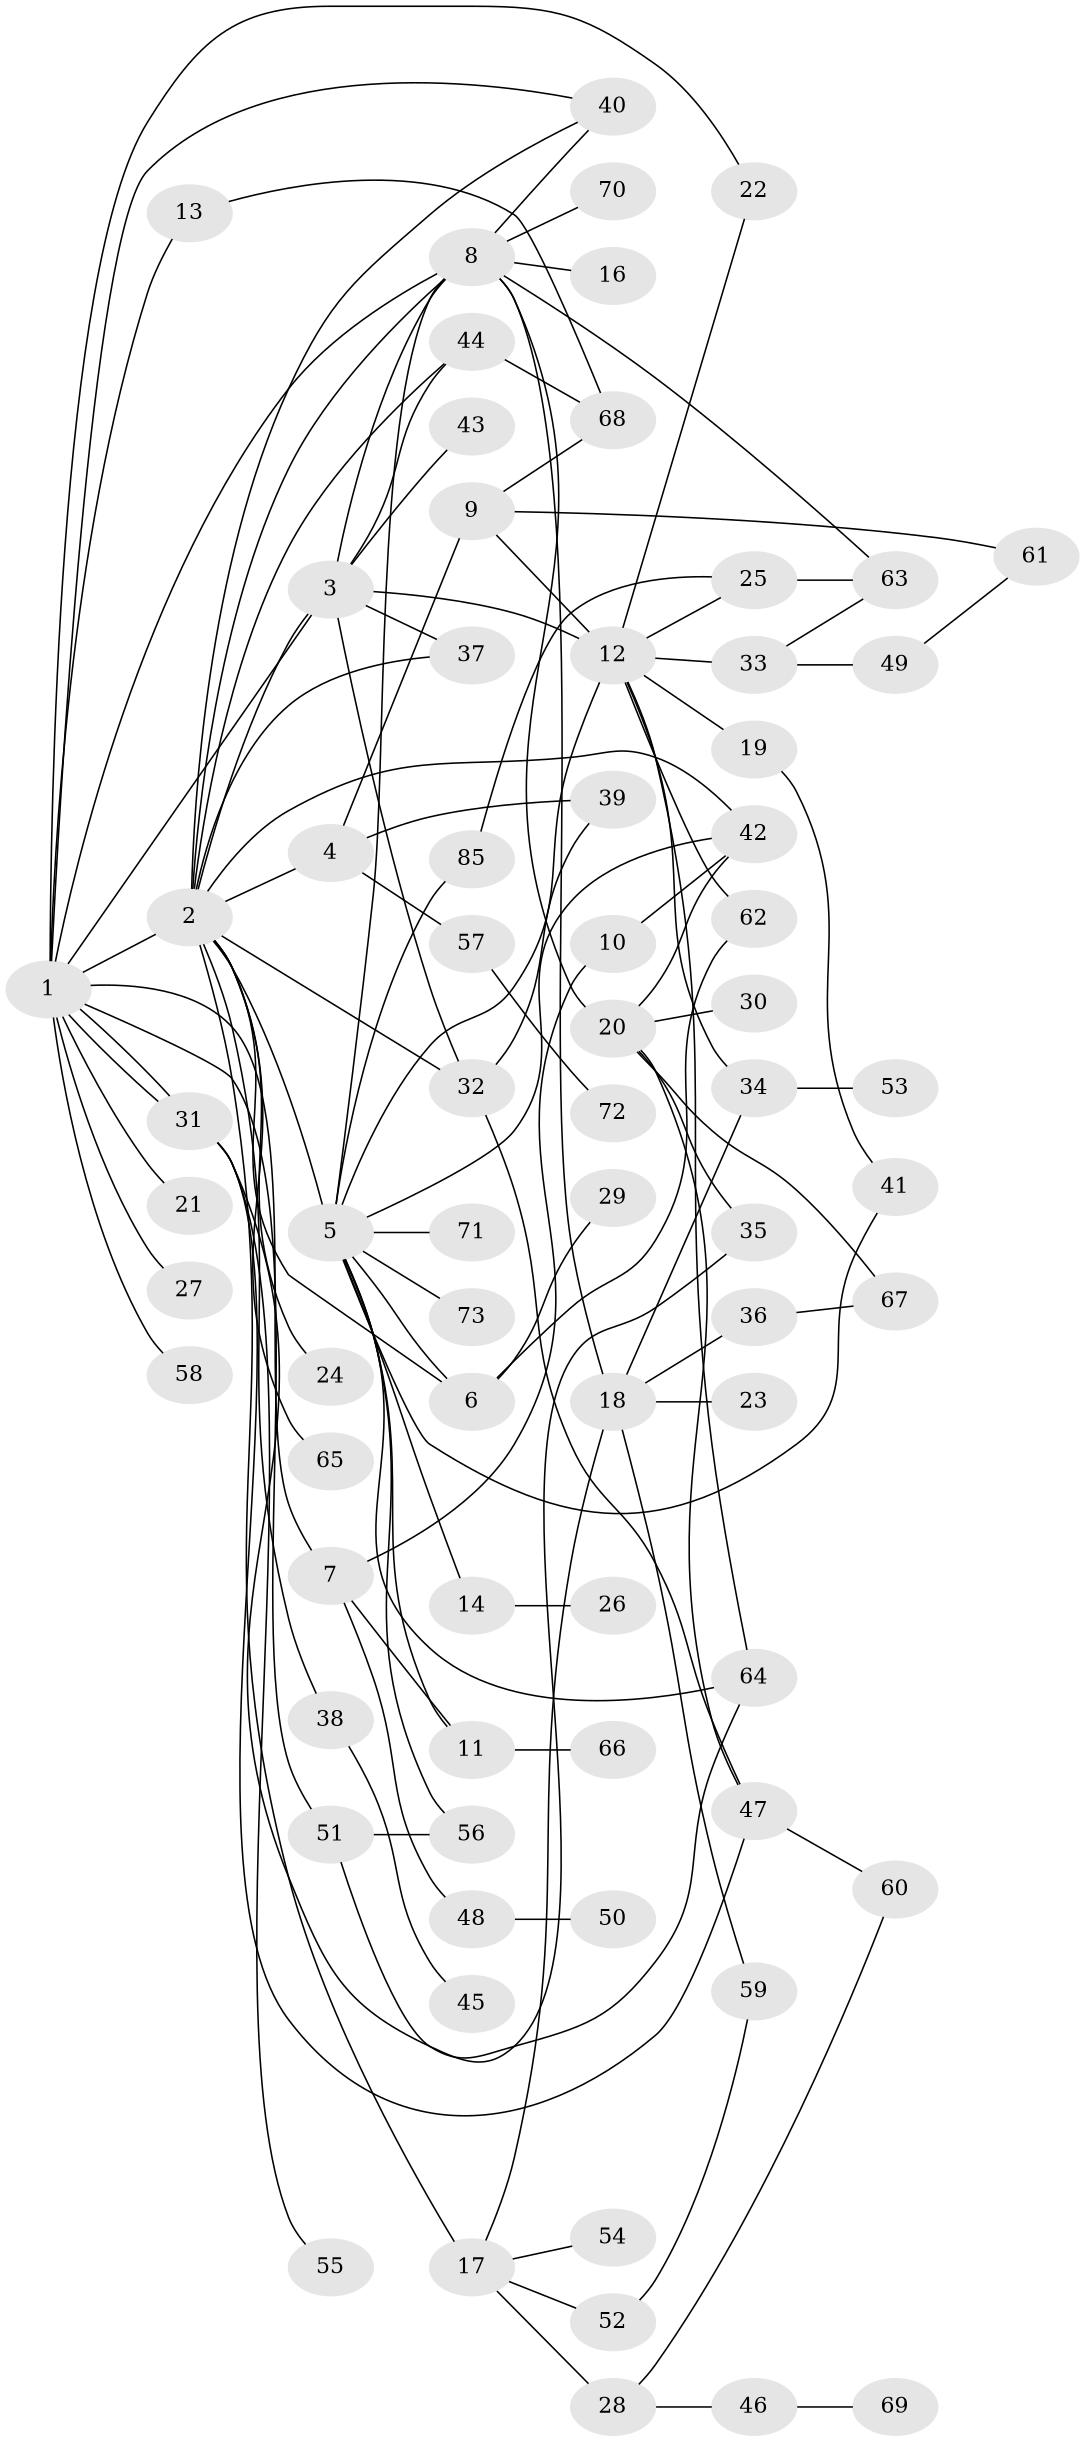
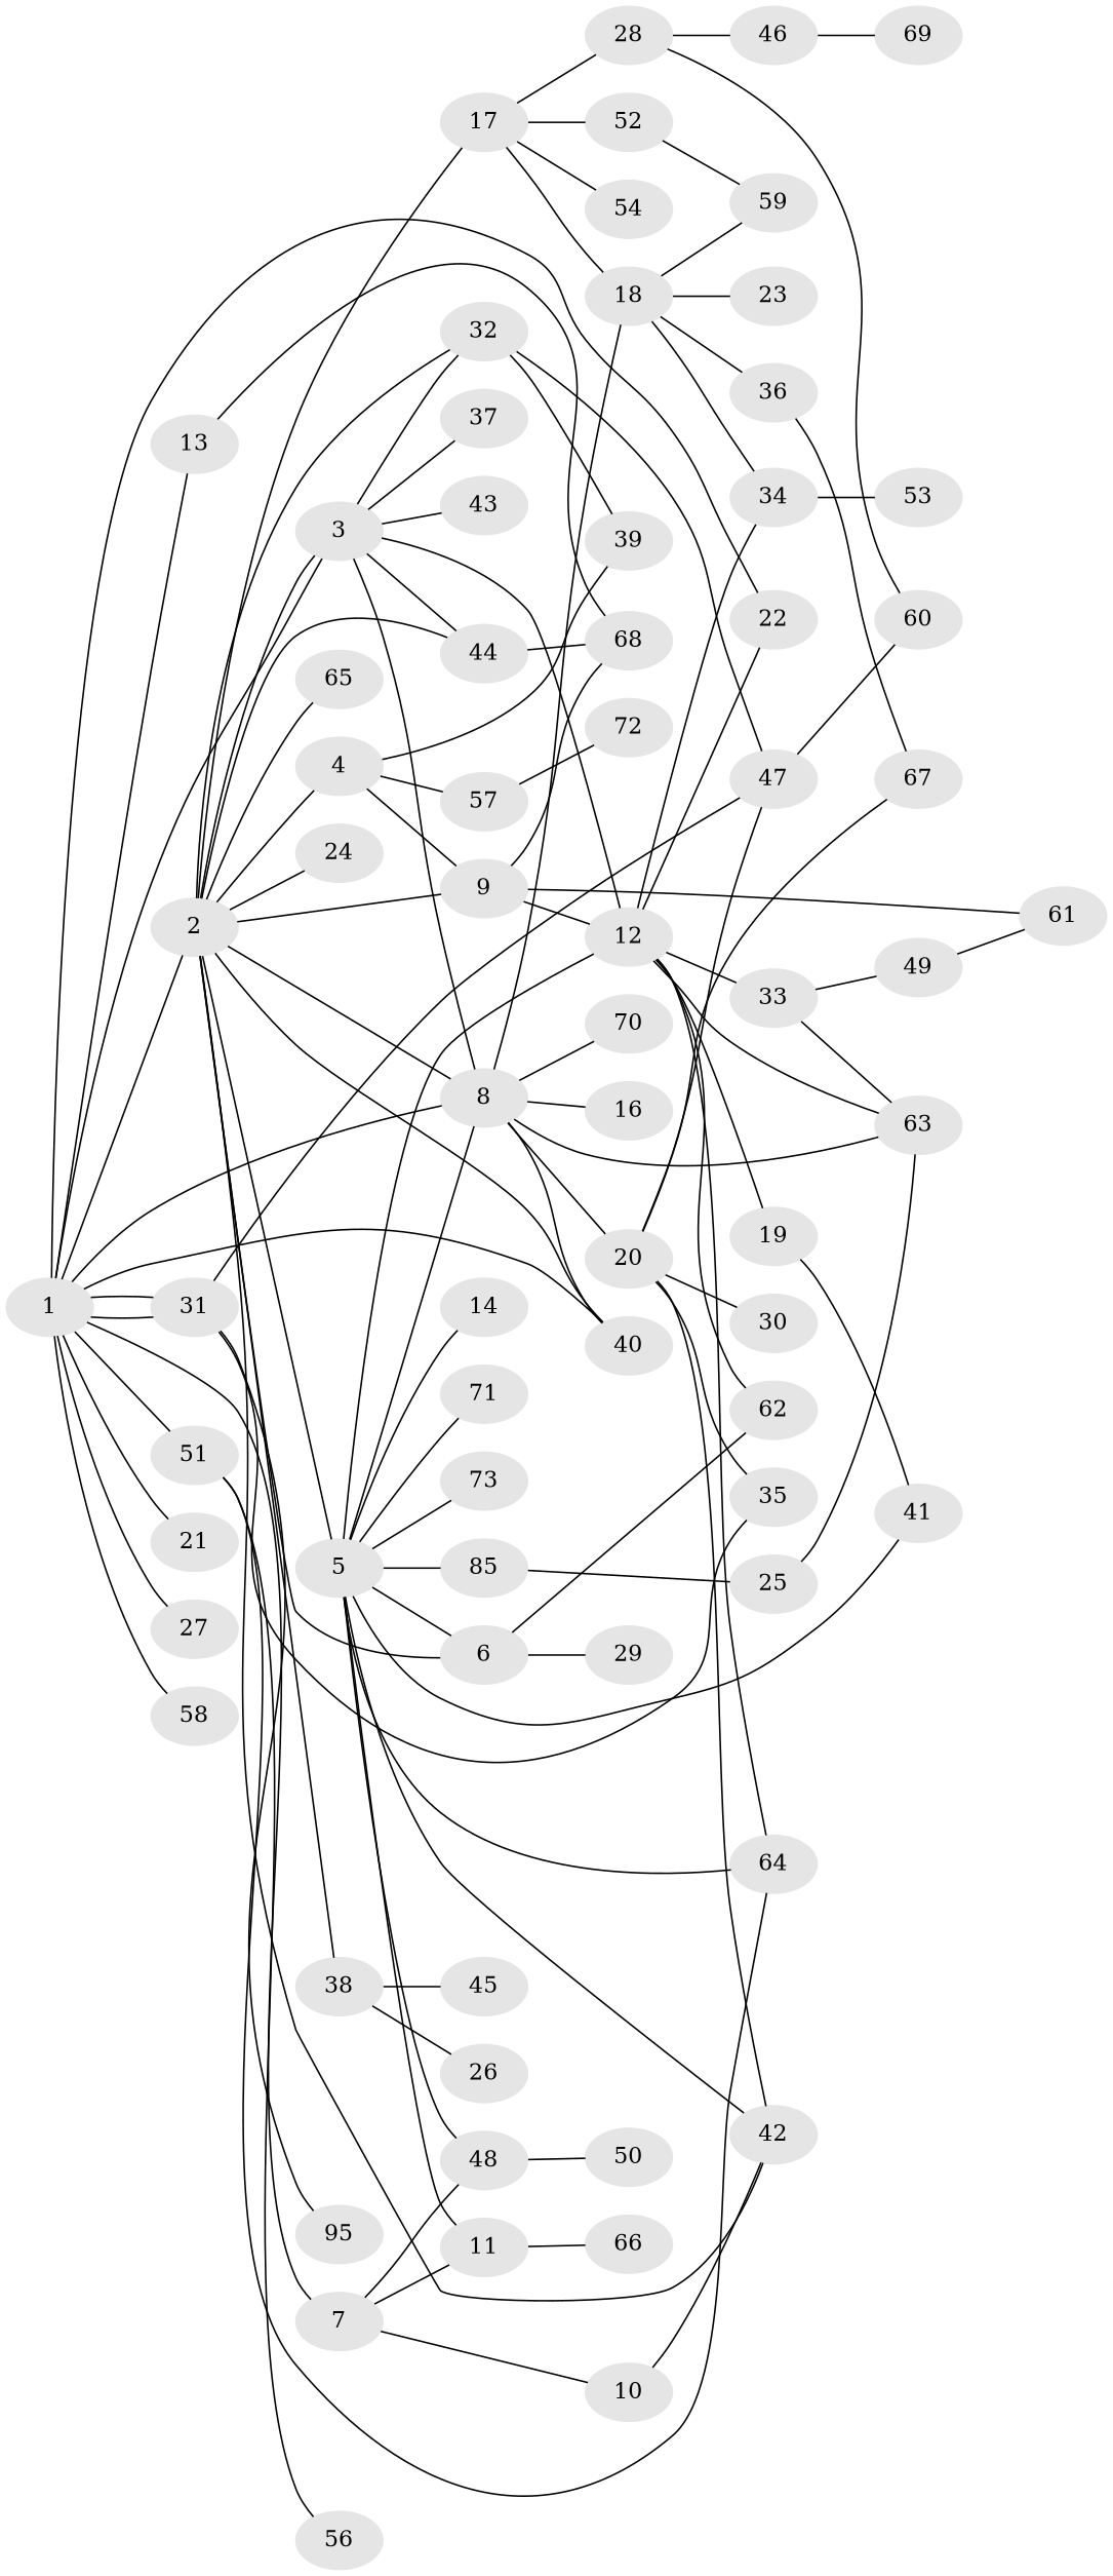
  graph {
    rankdir=LR
    node [color=gray90 style=filled]
    1
    2
    3
    7
    8
    13
    21
    22
    27
    31
    40
    51
    58
    4
    5
    6
    17
    24
    32
    37
    38
    42
    44
    65
    12
    43
    11
    10
    48
    16
    18
    20
    63
    70
    68
    35
    47
-   55
+   55 [label=95]
    56
    64
    9
    39
    57
    14
    n45 [label=85]
    41
    71
    73
    29
    62
    28
    52
    54
    45
    19
    25
    33
    34
    61
    72
    66
    26
    50
    23
    36
    59
    30
    67
    49
    53
    46
    60
    69
    1 -- 2
    1 -- 3
    1 -- 7
    1 -- 8
    1 -- 13
    1 -- 21
    1 -- 22
    1 -- 27
    1 -- 31
    1 -- 31
    1 -- 40
    1 -- 51
    1 -- 58
    2 -- 3
    2 -- 8
    2 -- 40
    2 -- 4
    2 -- 5
    2 -- 6
    2 -- 17
    2 -- 24
    2 -- 32
-   2 -- 37
+   2 -- 9
    2 -- 38
    2 -- 42
    2 -- 44
    2 -- 65
    3 -- 8
    3 -- 32
    3 -- 37
    3 -- 44
    3 -- 12
    3 -- 43
    7 -- 11
    7 -- 10
    7 -- 48
    8 -- 40
    8 -- 16
    8 -- 18
    8 -- 20
    8 -- 63
    8 -- 70
    13 -- 68
    31 -- 35
    31 -- 47
    31 -- 55
    51 -- 56
    51 -- 64
    4 -- 9
    4 -- 39
    4 -- 57
    5 -- 8
    5 -- 6
    5 -- 42
    5 -- 12
    5 -- 11
-   5 -- 56
+   5 -- 48
    5 -- 64
    5 -- 14
    5 -- n45
    5 -- 41
    5 -- 71
    5 -- 73
    6 -- 29
    6 -- 62
    17 -- 18
    17 -- 28
    17 -- 52
    17 -- 54
    32 -- 47
    32 -- 39
    38 -- 45
    44 -- 68
    12 -- 22
    12 -- 64
    12 -- 62
    12 -- 19
-   12 -- 25
+   12 -- 63
    12 -- 33
    12 -- 34
    11 -- 66
    10 -- 42
    48 -- 50
    18 -- 34
    18 -- 23
    18 -- 36
    18 -- 59
    20 -- 42
    20 -- 35
    20 -- 47
    20 -- 30
    20 -- 67
    47 -- 60
    9 -- 12
    9 -- 68
    9 -- 61
    57 -- 72
-   14 -- 26
+   38 -- 26
    n45 -- 25
    28 -- 46
    28 -- 60
    52 -- 59
    19 -- 41
    25 -- 63
    33 -- 63
    33 -- 49
    34 -- 53
    36 -- 67
    49 -- 61
    46 -- 69
  }
